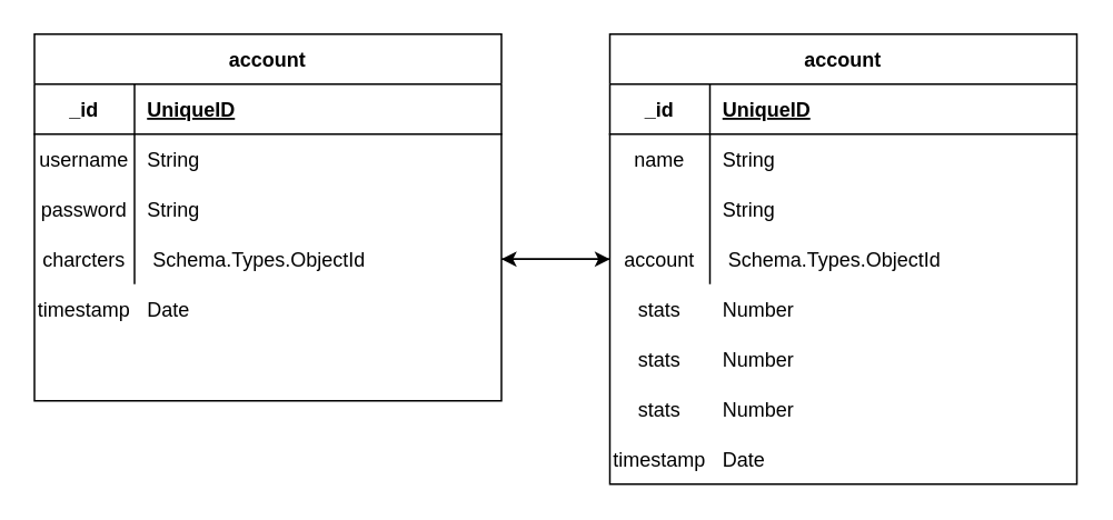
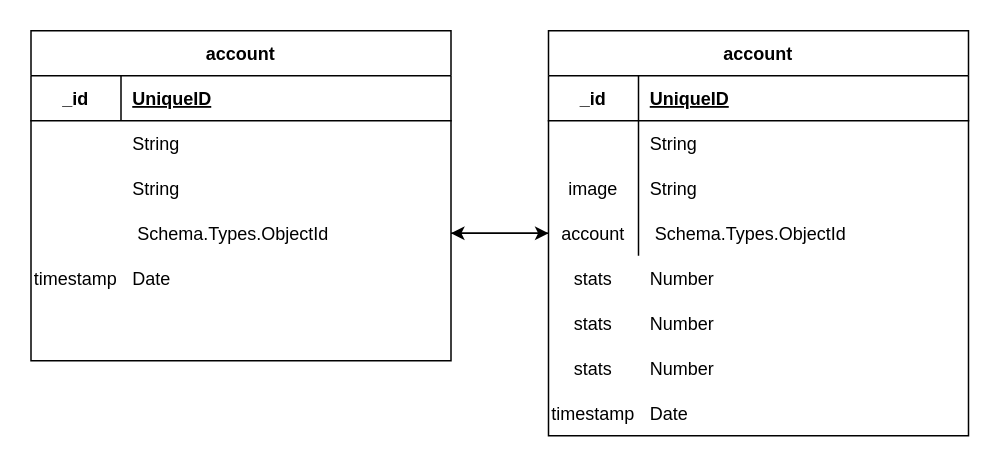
  <mxCell id="0" />
  <mxCell id="1" parent="0" />
  <mxCell id="2" style="edgeStyle=orthogonalEdgeStyle;rounded=0;orthogonalLoop=1;jettySize=auto;html=1;entryX=1;entryY=0.5;entryDx=0;entryDy=0;" edge="1" parent="1" source="3" target="28"><mxGeometry relative="1" as="geometry" /></mxCell>
  <mxCell id="3" value="account" style="shape=table;startSize=30;container=1;collapsible=1;childLayout=tableLayout;fixedRows=1;rowLines=0;fontStyle=1;align=center;resizeLast=1;" vertex="1" parent="1"><mxGeometry x="365" y="20" width="280" height="270" as="geometry" /></mxCell>
  <mxCell id="4" value="" style="shape=partialRectangle;collapsible=0;dropTarget=0;pointerEvents=0;fillColor=none;top=0;left=0;bottom=1;right=0;points=[[0,0.5],[1,0.5]];portConstraint=eastwest;" vertex="1" parent="3"><mxGeometry y="30" width="280" height="30" as="geometry" /></mxCell>
  <mxCell id="5" value="_id" style="shape=partialRectangle;connectable=0;fillColor=none;top=0;left=0;bottom=0;right=0;fontStyle=1;overflow=hidden;" vertex="1" parent="4"><mxGeometry width="60" height="30" as="geometry" /></mxCell>
  <mxCell id="6" value="UniqueID" style="shape=partialRectangle;connectable=0;fillColor=none;top=0;left=0;bottom=0;right=0;align=left;spacingLeft=6;fontStyle=5;overflow=hidden;" vertex="1" parent="4"><mxGeometry x="60" width="220" height="30" as="geometry" /></mxCell>
  <mxCell id="7" value="" style="shape=partialRectangle;collapsible=0;dropTarget=0;pointerEvents=0;fillColor=none;top=0;left=0;bottom=0;right=0;points=[[0,0.5],[1,0.5]];portConstraint=eastwest;" vertex="1" parent="3"><mxGeometry y="60" width="280" height="30" as="geometry" /></mxCell>
- <mxCell id="8" value="name" style="shape=partialRectangle;connectable=0;fillColor=none;top=0;left=0;bottom=0;right=0;editable=1;overflow=hidden;" vertex="1" parent="7"><mxGeometry width="60" height="30" as="geometry" /></mxCell>
  <mxCell id="9" value="String" style="shape=partialRectangle;connectable=0;fillColor=none;top=0;left=0;bottom=0;right=0;align=left;spacingLeft=6;overflow=hidden;" vertex="1" parent="7"><mxGeometry x="60" width="220" height="30" as="geometry" /></mxCell>
  <mxCell id="10" value="" style="shape=partialRectangle;collapsible=0;dropTarget=0;pointerEvents=0;fillColor=none;top=0;left=0;bottom=0;right=0;points=[[0,0.5],[1,0.5]];portConstraint=eastwest;" vertex="1" parent="3"><mxGeometry y="90" width="280" height="30" as="geometry" /></mxCell>
+ <mxCell id="11" value="image" style="shape=partialRectangle;connectable=0;fillColor=none;top=0;left=0;bottom=0;right=0;editable=1;overflow=hidden;" vertex="1" parent="10"><mxGeometry width="60" height="30" as="geometry" /></mxCell>
  <mxCell id="12" value="String" style="shape=partialRectangle;connectable=0;fillColor=none;top=0;left=0;bottom=0;right=0;align=left;spacingLeft=6;overflow=hidden;" vertex="1" parent="10"><mxGeometry x="60" width="220" height="30" as="geometry" /></mxCell>
  <mxCell id="13" value="" style="shape=partialRectangle;collapsible=0;dropTarget=0;pointerEvents=0;fillColor=none;top=0;left=0;bottom=0;right=0;points=[[0,0.5],[1,0.5]];portConstraint=eastwest;" vertex="1" parent="3"><mxGeometry y="120" width="280" height="30" as="geometry" /></mxCell>
  <mxCell id="14" value="account" style="shape=partialRectangle;connectable=0;fillColor=none;top=0;left=0;bottom=0;right=0;editable=1;overflow=hidden;" vertex="1" parent="13"><mxGeometry width="60" height="30" as="geometry" /></mxCell>
  <mxCell id="15" value=" Schema.Types.ObjectId" style="shape=partialRectangle;connectable=0;fillColor=none;top=0;left=0;bottom=0;right=0;align=left;spacingLeft=6;overflow=hidden;" vertex="1" parent="13"><mxGeometry x="60" width="220" height="30" as="geometry" /></mxCell>
  <mxCell id="16" value="timestamp" style="shape=partialRectangle;connectable=0;fillColor=none;top=0;left=0;bottom=0;right=0;editable=1;overflow=hidden;" vertex="1" parent="1"><mxGeometry x="20" y="170" width="60" height="30" as="geometry" /></mxCell>
  <mxCell id="17" value="Date" style="shape=partialRectangle;connectable=0;fillColor=none;top=0;left=0;bottom=0;right=0;align=left;spacingLeft=6;overflow=hidden;" vertex="1" parent="1"><mxGeometry x="80" y="170" width="220" height="30" as="geometry" /></mxCell>
  <mxCell id="18" value="account" style="shape=table;startSize=30;container=1;collapsible=1;childLayout=tableLayout;fixedRows=1;rowLines=0;fontStyle=1;align=center;resizeLast=1;" vertex="1" parent="1"><mxGeometry x="20" y="20" width="280" height="220" as="geometry" /></mxCell>
  <mxCell id="19" value="" style="shape=partialRectangle;collapsible=0;dropTarget=0;pointerEvents=0;fillColor=none;top=0;left=0;bottom=1;right=0;points=[[0,0.5],[1,0.5]];portConstraint=eastwest;" vertex="1" parent="18"><mxGeometry y="30" width="280" height="30" as="geometry" /></mxCell>
  <mxCell id="20" value="_id" style="shape=partialRectangle;connectable=0;fillColor=none;top=0;left=0;bottom=0;right=0;fontStyle=1;overflow=hidden;" vertex="1" parent="19"><mxGeometry width="60" height="30" as="geometry" /></mxCell>
  <mxCell id="21" value="UniqueID" style="shape=partialRectangle;connectable=0;fillColor=none;top=0;left=0;bottom=0;right=0;align=left;spacingLeft=6;fontStyle=5;overflow=hidden;" vertex="1" parent="19"><mxGeometry x="60" width="220" height="30" as="geometry" /></mxCell>
  <mxCell id="22" value="" style="shape=partialRectangle;collapsible=0;dropTarget=0;pointerEvents=0;fillColor=none;top=0;left=0;bottom=0;right=0;points=[[0,0.5],[1,0.5]];portConstraint=eastwest;" vertex="1" parent="18"><mxGeometry y="60" width="280" height="30" as="geometry" /></mxCell>
- <mxCell id="23" value="username" style="shape=partialRectangle;connectable=0;fillColor=none;top=0;left=0;bottom=0;right=0;editable=1;overflow=hidden;" vertex="1" parent="22"><mxGeometry width="60" height="30" as="geometry" /></mxCell>
  <mxCell id="24" value="String" style="shape=partialRectangle;connectable=0;fillColor=none;top=0;left=0;bottom=0;right=0;align=left;spacingLeft=6;overflow=hidden;" vertex="1" parent="22"><mxGeometry x="60" width="220" height="30" as="geometry" /></mxCell>
  <mxCell id="25" value="" style="shape=partialRectangle;collapsible=0;dropTarget=0;pointerEvents=0;fillColor=none;top=0;left=0;bottom=0;right=0;points=[[0,0.5],[1,0.5]];portConstraint=eastwest;" vertex="1" parent="18"><mxGeometry y="90" width="280" height="30" as="geometry" /></mxCell>
- <mxCell id="26" value="password" style="shape=partialRectangle;connectable=0;fillColor=none;top=0;left=0;bottom=0;right=0;editable=1;overflow=hidden;" vertex="1" parent="25"><mxGeometry width="60" height="30" as="geometry" /></mxCell>
  <mxCell id="27" value="String" style="shape=partialRectangle;connectable=0;fillColor=none;top=0;left=0;bottom=0;right=0;align=left;spacingLeft=6;overflow=hidden;" vertex="1" parent="25"><mxGeometry x="60" width="220" height="30" as="geometry" /></mxCell>
  <mxCell id="28" value="" style="shape=partialRectangle;collapsible=0;dropTarget=0;pointerEvents=0;fillColor=none;top=0;left=0;bottom=0;right=0;points=[[0,0.5],[1,0.5]];portConstraint=eastwest;" vertex="1" parent="18"><mxGeometry y="120" width="280" height="30" as="geometry" /></mxCell>
- <mxCell id="29" value="charcters" style="shape=partialRectangle;connectable=0;fillColor=none;top=0;left=0;bottom=0;right=0;editable=1;overflow=hidden;" vertex="1" parent="28"><mxGeometry width="60" height="30" as="geometry" /></mxCell>
  <mxCell id="30" value=" Schema.Types.ObjectId" style="shape=partialRectangle;connectable=0;fillColor=none;top=0;left=0;bottom=0;right=0;align=left;spacingLeft=6;overflow=hidden;" vertex="1" parent="28"><mxGeometry x="60" width="220" height="30" as="geometry" /></mxCell>
  <mxCell id="31" value="stats" style="shape=partialRectangle;connectable=0;fillColor=none;top=0;left=0;bottom=0;right=0;editable=1;overflow=hidden;" vertex="1" parent="1"><mxGeometry x="365" y="170" width="60" height="30" as="geometry" /></mxCell>
  <mxCell id="32" value="Number" style="shape=partialRectangle;connectable=0;fillColor=none;top=0;left=0;bottom=0;right=0;align=left;spacingLeft=6;overflow=hidden;" vertex="1" parent="1"><mxGeometry x="425" y="170" width="220" height="30" as="geometry" /></mxCell>
  <mxCell id="33" value="stats" style="shape=partialRectangle;connectable=0;fillColor=none;top=0;left=0;bottom=0;right=0;editable=1;overflow=hidden;" vertex="1" parent="1"><mxGeometry x="365" y="200" width="60" height="30" as="geometry" /></mxCell>
  <mxCell id="34" value="Number" style="shape=partialRectangle;connectable=0;fillColor=none;top=0;left=0;bottom=0;right=0;align=left;spacingLeft=6;overflow=hidden;" vertex="1" parent="1"><mxGeometry x="425" y="200" width="220" height="30" as="geometry" /></mxCell>
  <mxCell id="35" value="stats" style="shape=partialRectangle;connectable=0;fillColor=none;top=0;left=0;bottom=0;right=0;editable=1;overflow=hidden;" vertex="1" parent="1"><mxGeometry x="365" y="230" width="60" height="30" as="geometry" /></mxCell>
  <mxCell id="36" value="Number" style="shape=partialRectangle;connectable=0;fillColor=none;top=0;left=0;bottom=0;right=0;align=left;spacingLeft=6;overflow=hidden;" vertex="1" parent="1"><mxGeometry x="425" y="230" width="220" height="30" as="geometry" /></mxCell>
  <mxCell id="37" value="timestamp" style="shape=partialRectangle;connectable=0;fillColor=none;top=0;left=0;bottom=0;right=0;editable=1;overflow=hidden;" vertex="1" parent="1"><mxGeometry x="365" y="260" width="60" height="30" as="geometry" /></mxCell>
  <mxCell id="38" value="Date" style="shape=partialRectangle;connectable=0;fillColor=none;top=0;left=0;bottom=0;right=0;align=left;spacingLeft=6;overflow=hidden;" vertex="1" parent="1"><mxGeometry x="425" y="260" width="220" height="30" as="geometry" /></mxCell>
  <mxCell id="39" style="edgeStyle=orthogonalEdgeStyle;rounded=0;orthogonalLoop=1;jettySize=auto;html=1;entryX=0;entryY=0.5;entryDx=0;entryDy=0;" edge="1" parent="1" source="28" target="13"><mxGeometry relative="1" as="geometry" /></mxCell>
